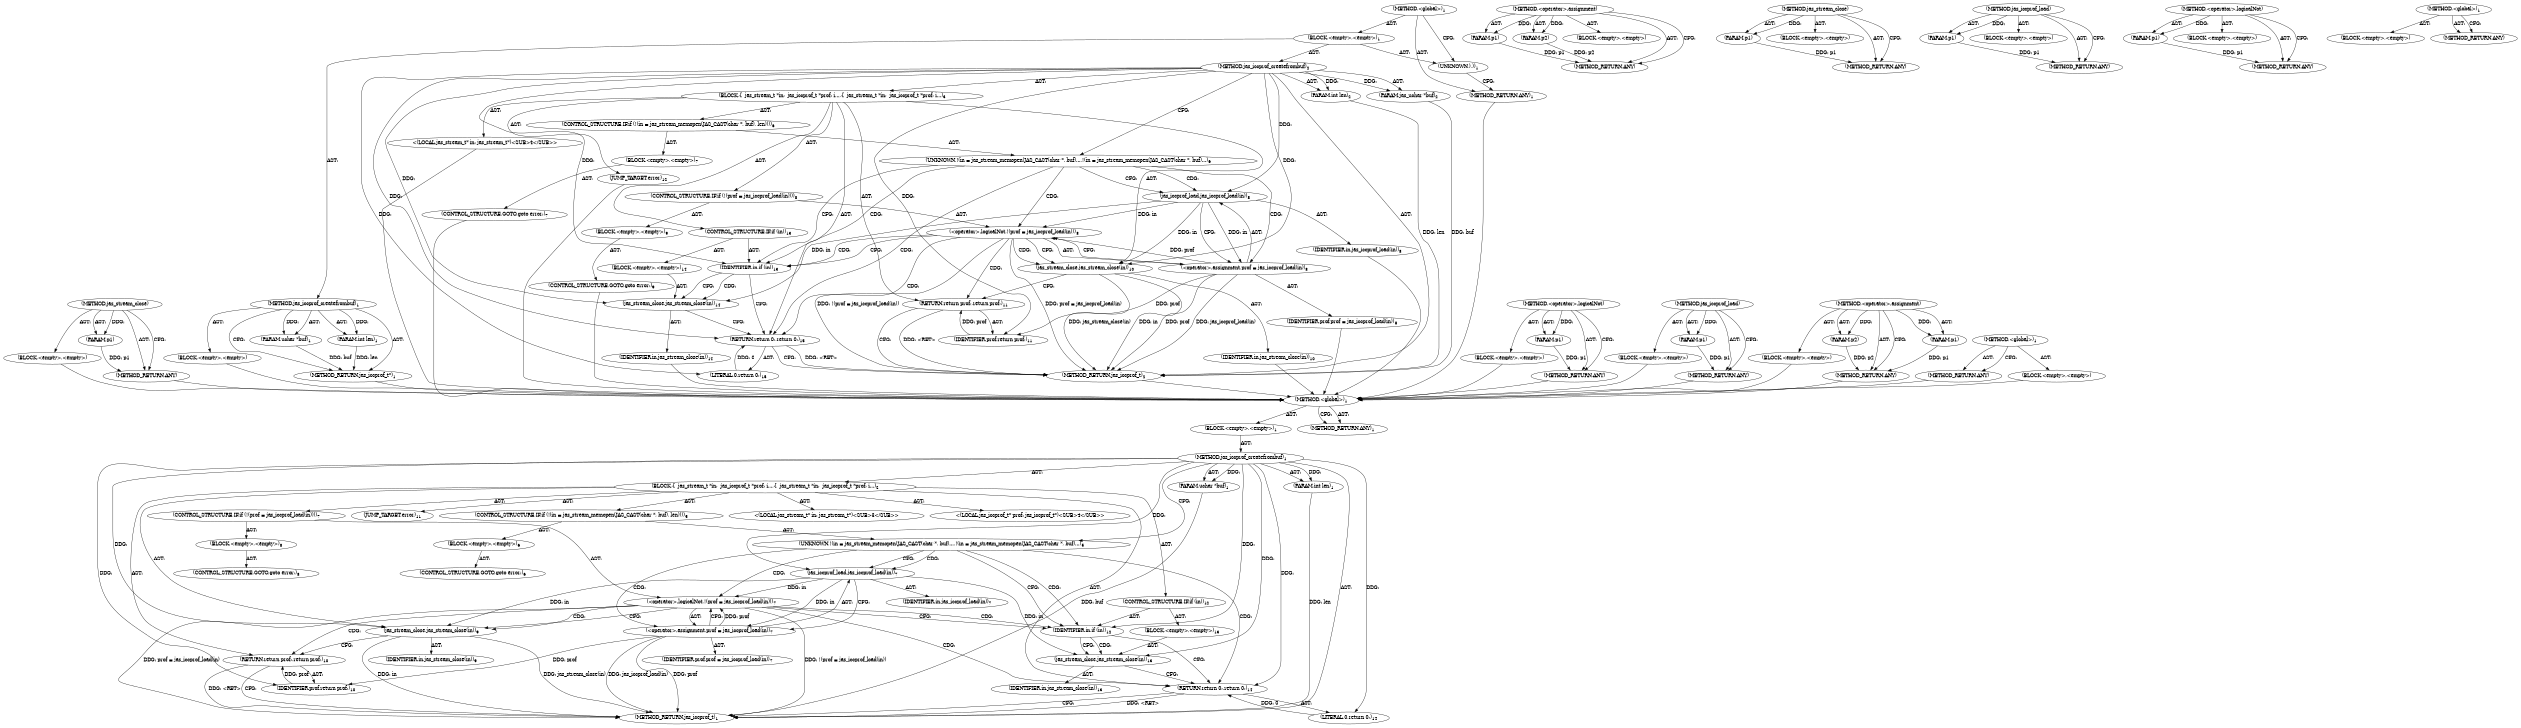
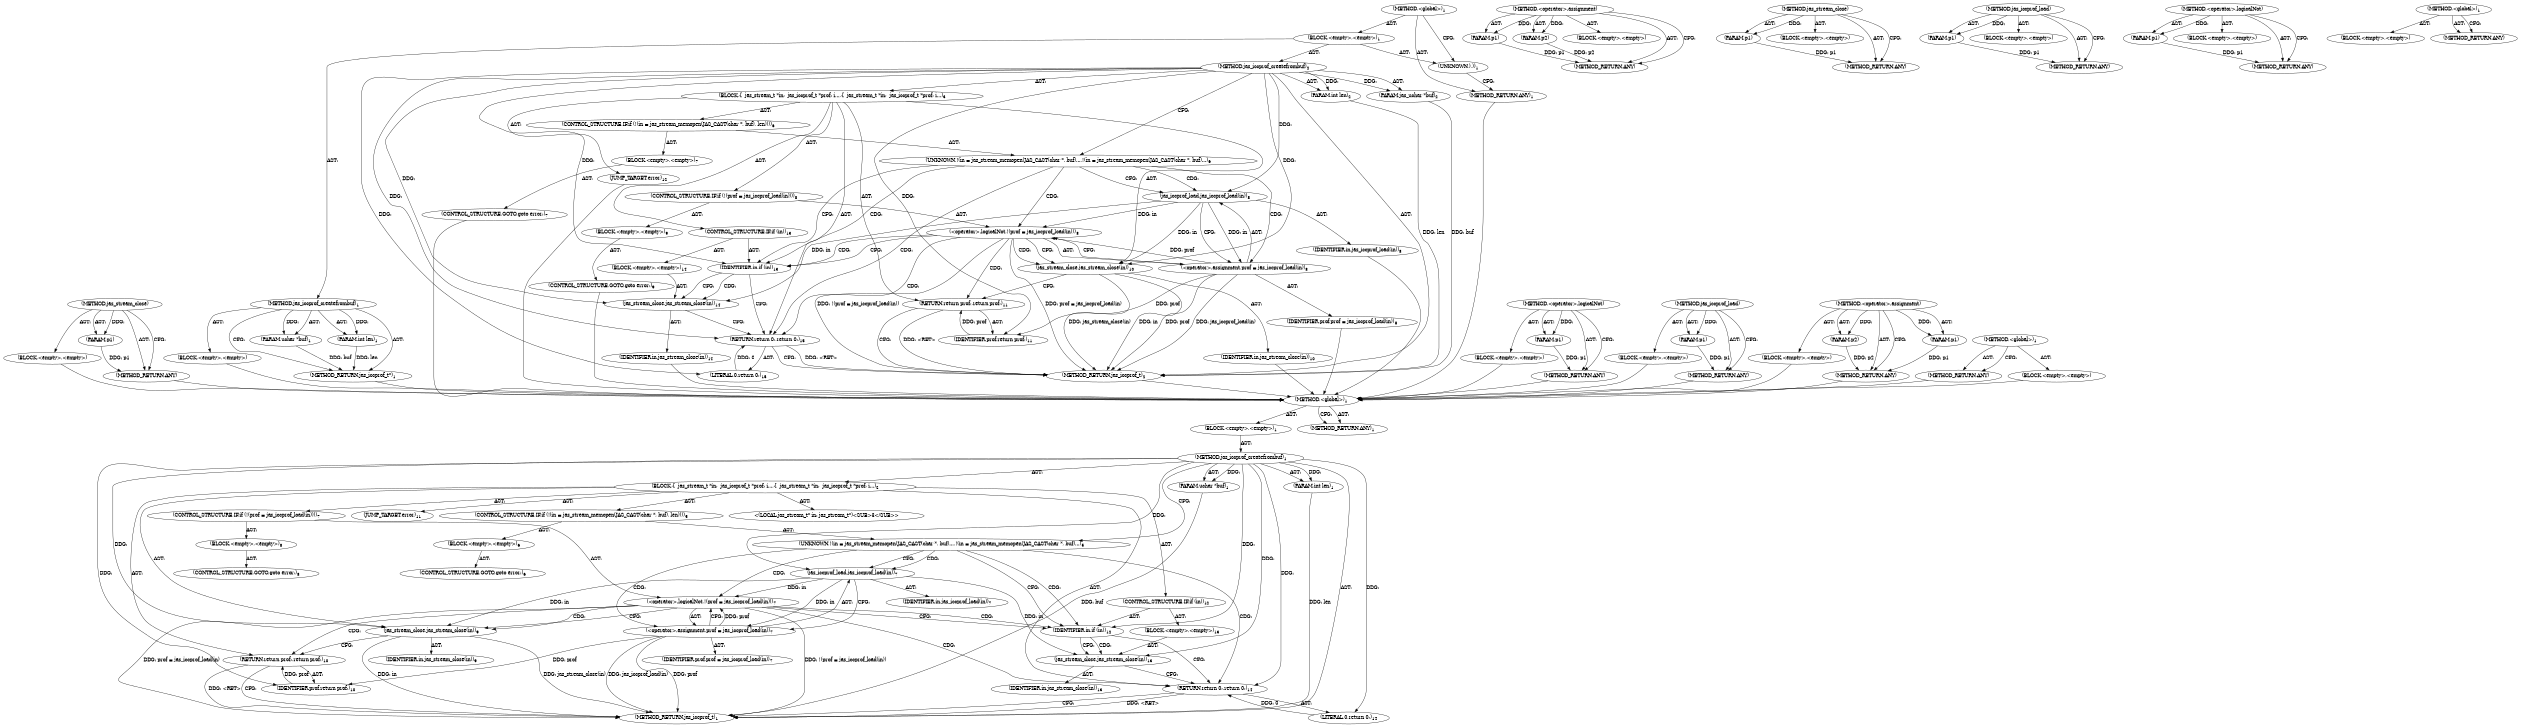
  digraph {
    n1 [label=<(METHOD,&lt;global&gt;)<SUB>1</SUB>>]
    n2 [label=<(BLOCK,&lt;empty&gt;,&lt;empty&gt;)<SUB>1</SUB>>]
    n3 [label=<(METHOD_RETURN,ANY)<SUB>1</SUB>>]
    n4 [label=<(METHOD,jas_iccprof_createfrombuf)<SUB>1</SUB>>]
    n5 [label=<(PARAM,uchar *buf)<SUB>1</SUB>>]
    n6 [label=<(PARAM,int len)<SUB>1</SUB>>]
    n7 [label=<(BLOCK,{  	jas_stream_t *in;  	jas_iccprof_t *prof; 	i...,{  	jas_stream_t *in;  	jas_iccprof_t *prof; 	i...)<SUB>2</SUB>>]
    n8 [label=<(UNKNOWN,!(in = jas_stream_memopen(JAS_CAST(char *, buf)...,!(in = jas_stream_memopen(JAS_CAST(char *, buf)...)<SUB>5</SUB>>]
    n9 [label=<(jas_iccprof_load,jas_iccprof_load(in))<SUB>7</SUB>>]
    n10 [label=<(jas_stream_close,jas_stream_close(in))<SUB>9</SUB>>]
    n11 [label=<(IDENTIFIER,prof,return prof;)<SUB>10</SUB>>]
    n12 [label=<(IDENTIFIER,in,if (in))<SUB>12</SUB>>]
    n13 [label=<(jas_stream_close,jas_stream_close(in))<SUB>13</SUB>>]
    n14 [label=<(RETURN,return 0;,return 0;)<SUB>14</SUB>>]
    n15 [label=<(LITERAL,0,return 0;)<SUB>14</SUB>>]
    n16 [label=<(METHOD_RETURN,jas_iccprof_t)<SUB>1</SUB>>]
    n17 [label="<(LOCAL,jas_stream_t* in: jas_stream_t*)<SUB>3</SUB>>"]
-   n18 [label="<(LOCAL,jas_iccprof_t* prof: jas_iccprof_t*)<SUB>4</SUB>>"]
    n19 [label=<(CONTROL_STRUCTURE,IF,if (!(in = jas_stream_memopen(JAS_CAST(char *, buf), len))))<SUB>5</SUB>>]
    n20 [label=<(CONTROL_STRUCTURE,IF,if (!(prof = jas_iccprof_load(in))))<SUB>7</SUB>>]
    n21 [label=<(RETURN,return prof;,return prof;)<SUB>10</SUB>>]
    n22 [label=<(JUMP_TARGET,error)<SUB>11</SUB>>]
    n23 [label=<(CONTROL_STRUCTURE,IF,if (in))<SUB>12</SUB>>]
    n24 [label=<(&lt;operator&gt;.logicalNot,!(prof = jas_iccprof_load(in)))<SUB>7</SUB>>]
    n25 [label=<(&lt;operator&gt;.assignment,prof = jas_iccprof_load(in))<SUB>7</SUB>>]
    n26 [label=<(IDENTIFIER,in,jas_iccprof_load(in))<SUB>7</SUB>>]
    n27 [label=<(IDENTIFIER,in,jas_stream_close(in))<SUB>9</SUB>>]
    n28 [label=<(IDENTIFIER,in,jas_stream_close(in))<SUB>13</SUB>>]
    n29 [label=<(BLOCK,&lt;empty&gt;,&lt;empty&gt;)<SUB>6</SUB>>]
    n30 [label=<(BLOCK,&lt;empty&gt;,&lt;empty&gt;)<SUB>8</SUB>>]
    n31 [label=<(BLOCK,&lt;empty&gt;,&lt;empty&gt;)<SUB>13</SUB>>]
    n32 [label=<(CONTROL_STRUCTURE,GOTO,goto error;)<SUB>6</SUB>>]
    n33 [label=<(IDENTIFIER,prof,prof = jas_iccprof_load(in))<SUB>7</SUB>>]
    n34 [label=<(CONTROL_STRUCTURE,GOTO,goto error;)<SUB>8</SUB>>]
    n35 [label=<(METHOD,&lt;operator&gt;.assignment)>]
    n36 [label=<(PARAM,p1)>]
    n37 [label=<(PARAM,p2)>]
    n38 [label=<(BLOCK,&lt;empty&gt;,&lt;empty&gt;)>]
    n39 [label=<(METHOD_RETURN,ANY)>]
    n40 [label=<(METHOD,jas_stream_close)>]
    n41 [label=<(PARAM,p1)>]
    n42 [label=<(BLOCK,&lt;empty&gt;,&lt;empty&gt;)>]
    n43 [label=<(METHOD_RETURN,ANY)>]
    n44 [label=<(METHOD,jas_iccprof_load)>]
    n45 [label=<(PARAM,p1)>]
    n46 [label=<(BLOCK,&lt;empty&gt;,&lt;empty&gt;)>]
    n47 [label=<(METHOD_RETURN,ANY)>]
    n48 [label=<(METHOD,&lt;operator&gt;.logicalNot)>]
    n49 [label=<(PARAM,p1)>]
    n50 [label=<(BLOCK,&lt;empty&gt;,&lt;empty&gt;)>]
    n51 [label=<(METHOD_RETURN,ANY)>]
    n52 [label=<(METHOD,&lt;global&gt;)<SUB>1</SUB>>]
    n53 [label=<(BLOCK,&lt;empty&gt;,&lt;empty&gt;)>]
    n54 [label=<(METHOD_RETURN,ANY)>]
    n55 [label=<(METHOD,jas_stream_close)>]
    n56 [label=<(PARAM,p1)>]
    n57 [label=<(BLOCK,&lt;empty&gt;,&lt;empty&gt;)>]
    n58 [label=<(METHOD_RETURN,ANY)>]
    n59 [label=<(METHOD,&lt;global&gt;)<SUB>1</SUB>>]
    n60 [label=<(BLOCK,&lt;empty&gt;,&lt;empty&gt;)<SUB>1</SUB>>]
    n61 [label=<(UNKNOWN,),))<SUB>1</SUB>>]
    n62 [label=<(METHOD_RETURN,ANY)<SUB>1</SUB>>]
    n63 [label=<(METHOD,jas_iccprof_createfrombuf)<SUB>1</SUB>>]
    n64 [label=<(METHOD,jas_iccprof_createfrombuf)<SUB>2</SUB>>]
    n65 [label=<(PARAM,uchar *buf)<SUB>1</SUB>>]
    n66 [label=<(PARAM,int len)<SUB>1</SUB>>]
    n67 [label=<(BLOCK,&lt;empty&gt;,&lt;empty&gt;)>]
    n68 [label=<(METHOD_RETURN,jas_iccprof_t*)<SUB>1</SUB>>]
    n69 [label=<(PARAM,jas_uchar *buf)<SUB>2</SUB>>]
    n70 [label=<(PARAM,int len)<SUB>2</SUB>>]
    n71 [label=<(BLOCK,{  	jas_stream_t *in;  	jas_iccprof_t *prof; 	i...,{  	jas_stream_t *in;  	jas_iccprof_t *prof; 	i...)<SUB>3</SUB>>]
    n72 [label=<(UNKNOWN,!(in = jas_stream_memopen(JAS_CAST(char *, buf)...,!(in = jas_stream_memopen(JAS_CAST(char *, buf)...)<SUB>6</SUB>>]
    n73 [label=<(jas_iccprof_load,jas_iccprof_load(in))<SUB>8</SUB>>]
    n74 [label=<(jas_stream_close,jas_stream_close(in))<SUB>10</SUB>>]
    n75 [label=<(IDENTIFIER,prof,return prof;)<SUB>11</SUB>>]
    n76 [label=<(IDENTIFIER,in,if (in))<SUB>13</SUB>>]
    n77 [label=<(jas_stream_close,jas_stream_close(in))<SUB>14</SUB>>]
    n78 [label=<(RETURN,return 0;,return 0;)<SUB>15</SUB>>]
    n79 [label=<(LITERAL,0,return 0;)<SUB>15</SUB>>]
    n80 [label=<(METHOD_RETURN,jas_iccprof_t)<SUB>2</SUB>>]
-   n81 [label="<(LOCAL,jas_stream_t* in: jas_stream_t*)<SUB>4</SUB>>"]
    n82 [label=<(CONTROL_STRUCTURE,IF,if (!(in = jas_stream_memopen(JAS_CAST(char *, buf), len))))<SUB>6</SUB>>]
    n83 [label=<(CONTROL_STRUCTURE,IF,if (!(prof = jas_iccprof_load(in))))<SUB>8</SUB>>]
    n84 [label=<(RETURN,return prof;,return prof;)<SUB>11</SUB>>]
    n85 [label=<(JUMP_TARGET,error)<SUB>12</SUB>>]
    n86 [label=<(CONTROL_STRUCTURE,IF,if (in))<SUB>13</SUB>>]
    n87 [label=<(&lt;operator&gt;.logicalNot,!(prof = jas_iccprof_load(in)))<SUB>8</SUB>>]
    n88 [label=<(&lt;operator&gt;.assignment,prof = jas_iccprof_load(in))<SUB>8</SUB>>]
    n89 [label=<(IDENTIFIER,in,jas_iccprof_load(in))<SUB>8</SUB>>]
    n90 [label=<(IDENTIFIER,in,jas_stream_close(in))<SUB>10</SUB>>]
    n91 [label=<(IDENTIFIER,in,jas_stream_close(in))<SUB>14</SUB>>]
    n92 [label=<(BLOCK,&lt;empty&gt;,&lt;empty&gt;)<SUB>7</SUB>>]
    n93 [label=<(BLOCK,&lt;empty&gt;,&lt;empty&gt;)<SUB>9</SUB>>]
    n94 [label=<(BLOCK,&lt;empty&gt;,&lt;empty&gt;)<SUB>14</SUB>>]
    n95 [label=<(CONTROL_STRUCTURE,GOTO,goto error;)<SUB>7</SUB>>]
    n96 [label=<(IDENTIFIER,prof,prof = jas_iccprof_load(in))<SUB>8</SUB>>]
    n97 [label=<(CONTROL_STRUCTURE,GOTO,goto error;)<SUB>9</SUB>>]
    n98 [label=<(METHOD,&lt;operator&gt;.logicalNot)>]
    n99 [label=<(PARAM,p1)>]
    n100 [label=<(BLOCK,&lt;empty&gt;,&lt;empty&gt;)>]
    n101 [label=<(METHOD_RETURN,ANY)>]
    n102 [label=<(METHOD,jas_iccprof_load)>]
    n103 [label=<(PARAM,p1)>]
    n104 [label=<(BLOCK,&lt;empty&gt;,&lt;empty&gt;)>]
    n105 [label=<(METHOD_RETURN,ANY)>]
    n106 [label=<(METHOD,&lt;operator&gt;.assignment)>]
    n107 [label=<(PARAM,p1)>]
    n108 [label=<(PARAM,p2)>]
    n109 [label=<(BLOCK,&lt;empty&gt;,&lt;empty&gt;)>]
    n110 [label=<(METHOD_RETURN,ANY)>]
    n111 [label=<(METHOD,&lt;global&gt;)<SUB>1</SUB>>]
    n112 [label=<(BLOCK,&lt;empty&gt;,&lt;empty&gt;)>]
    n113 [label=<(METHOD_RETURN,ANY)>]
    n1 -> n2 [label="AST: "]
    n1 -> n3 [label="AST: "]
    n1 -> n3 [label="CFG: "]
    n2 -> n4 [label="AST: "]
    n4 -> n5 [label="AST: "]
    n4 -> n5 [label="DDG: "]
    n4 -> n6 [label="AST: "]
    n4 -> n6 [label="DDG: "]
    n4 -> n7 [label="AST: "]
    n4 -> n8 [label="CFG: "]
    n4 -> n9 [label="DDG: "]
    n4 -> n10 [label="DDG: "]
    n4 -> n11 [label="DDG: "]
    n4 -> n12 [label="DDG: "]
    n4 -> n13 [label="DDG: "]
    n4 -> n14 [label="DDG: "]
    n4 -> n15 [label="DDG: "]
    n4 -> n16 [label="AST: "]
    n5 -> n16 [label="DDG: buf"]
    n6 -> n16 [label="DDG: len"]
    n7 -> n10 [label="AST: "]
    n7 -> n14 [label="AST: "]
    n7 -> n17 [label="AST: "]
-   n7 -> n18 [label="AST: "]
    n7 -> n19 [label="AST: "]
    n7 -> n20 [label="AST: "]
    n7 -> n21 [label="AST: "]
    n7 -> n22 [label="AST: "]
    n7 -> n23 [label="AST: "]
    n8 -> n9 [label="CFG: "]
    n8 -> n9 [label="CDG: "]
    n8 -> n12 [label="CFG: "]
    n8 -> n12 [label="CDG: "]
    n8 -> n14 [label="CDG: "]
    n8 -> n24 [label="CDG: "]
    n8 -> n25 [label="CDG: "]
    n9 -> n10 [label="DDG: in"]
    n9 -> n13 [label="DDG: in"]
    n9 -> n24 [label="DDG: in"]
    n9 -> n25 [label="CFG: "]
    n9 -> n25 [label="DDG: in"]
    n9 -> n26 [label="AST: "]
    n10 -> n16 [label="DDG: in"]
    n10 -> n16 [label="DDG: jas_stream_close(in)"]
    n10 -> n21 [label="CFG: "]
    n10 -> n27 [label="AST: "]
    n11 -> n21 [label="DDG: prof"]
    n12 -> n13 [label="CFG: "]
    n12 -> n13 [label="CDG: "]
    n12 -> n14 [label="CFG: "]
    n13 -> n14 [label="CFG: "]
    n13 -> n28 [label="AST: "]
    n14 -> n15 [label="AST: "]
    n14 -> n16 [label="CFG: "]
    n14 -> n16 [label="DDG: &lt;RET&gt;"]
    n15 -> n14 [label="DDG: 0"]
    n19 -> n8 [label="AST: "]
    n19 -> n29 [label="AST: "]
    n20 -> n24 [label="AST: "]
    n20 -> n30 [label="AST: "]
    n21 -> n11 [label="AST: "]
    n21 -> n16 [label="CFG: "]
    n21 -> n16 [label="DDG: &lt;RET&gt;"]
    n23 -> n12 [label="AST: "]
    n23 -> n31 [label="AST: "]
    n24 -> n10 [label="CFG: "]
    n24 -> n10 [label="CDG: "]
    n24 -> n12 [label="CFG: "]
    n24 -> n12 [label="CDG: "]
    n24 -> n14 [label="CDG: "]
    n24 -> n16 [label="DDG: prof = jas_iccprof_load(in)"]
    n24 -> n16 [label="DDG: !(prof = jas_iccprof_load(in))"]
    n24 -> n21 [label="CDG: "]
    n24 -> n25 [label="AST: "]
    n25 -> n9 [label="AST: "]
    n25 -> n11 [label="DDG: prof"]
    n25 -> n16 [label="DDG: prof"]
    n25 -> n16 [label="DDG: jas_iccprof_load(in)"]
    n25 -> n24 [label="CFG: "]
    n25 -> n24 [label="DDG: prof"]
    n25 -> n33 [label="AST: "]
    n29 -> n32 [label="AST: "]
    n30 -> n34 [label="AST: "]
    n31 -> n13 [label="AST: "]
    n35 -> n36 [label="AST: "]
    n35 -> n36 [label="DDG: "]
    n35 -> n37 [label="AST: "]
    n35 -> n37 [label="DDG: "]
    n35 -> n38 [label="AST: "]
    n35 -> n39 [label="AST: "]
    n35 -> n39 [label="CFG: "]
    n36 -> n39 [label="DDG: p1"]
    n37 -> n39 [label="DDG: p2"]
    n40 -> n41 [label="AST: "]
    n40 -> n41 [label="DDG: "]
    n40 -> n42 [label="AST: "]
    n40 -> n43 [label="AST: "]
    n40 -> n43 [label="CFG: "]
    n41 -> n43 [label="DDG: p1"]
    n44 -> n45 [label="AST: "]
    n44 -> n45 [label="DDG: "]
    n44 -> n46 [label="AST: "]
    n44 -> n47 [label="AST: "]
    n44 -> n47 [label="CFG: "]
    n45 -> n47 [label="DDG: p1"]
    n48 -> n49 [label="AST: "]
    n48 -> n49 [label="DDG: "]
    n48 -> n50 [label="AST: "]
    n48 -> n51 [label="AST: "]
    n48 -> n51 [label="CFG: "]
    n49 -> n51 [label="DDG: p1"]
    n52 -> n53 [label="AST: "]
    n52 -> n54 [label="AST: "]
    n52 -> n54 [label="CFG: "]
    n55 -> n56 [label="AST: "]
    n55 -> n56 [label="DDG: "]
    n55 -> n57 [label="AST: "]
    n55 -> n58 [label="AST: "]
    n55 -> n58 [label="CFG: "]
    n56 -> n58 [label="DDG: p1"]
    n57 -> n1
    n58 -> n1
    n59 -> n60 [label="AST: "]
    n59 -> n61 [label="CFG: "]
    n59 -> n62 [label="AST: "]
    n60 -> n61 [label="AST: "]
    n60 -> n63 [label="AST: "]
    n60 -> n64 [label="AST: "]
    n61 -> n62 [label="CFG: "]
    n62 -> n1
    n63 -> n65 [label="AST: "]
    n63 -> n65 [label="DDG: "]
    n63 -> n66 [label="AST: "]
    n63 -> n66 [label="DDG: "]
    n63 -> n67 [label="AST: "]
    n63 -> n68 [label="AST: "]
    n63 -> n68 [label="CFG: "]
    n64 -> n69 [label="AST: "]
    n64 -> n69 [label="DDG: "]
    n64 -> n70 [label="AST: "]
    n64 -> n70 [label="DDG: "]
    n64 -> n71 [label="AST: "]
    n64 -> n72 [label="CFG: "]
    n64 -> n73 [label="DDG: "]
    n64 -> n74 [label="DDG: "]
    n64 -> n75 [label="DDG: "]
    n64 -> n76 [label="DDG: "]
    n64 -> n77 [label="DDG: "]
    n64 -> n78 [label="DDG: "]
    n64 -> n79 [label="DDG: "]
    n64 -> n80 [label="AST: "]
    n65 -> n68 [label="DDG: buf"]
    n66 -> n68 [label="DDG: len"]
    n67 -> n1
    n68 -> n1
    n69 -> n80 [label="DDG: buf"]
    n70 -> n80 [label="DDG: len"]
    n71 -> n74 [label="AST: "]
    n71 -> n78 [label="AST: "]
-   n71 -> n81 [label="AST: "]
    n71 -> n82 [label="AST: "]
    n71 -> n83 [label="AST: "]
    n71 -> n84 [label="AST: "]
    n71 -> n85 [label="AST: "]
    n71 -> n86 [label="AST: "]
    n72 -> n73 [label="CFG: "]
    n72 -> n73 [label="CDG: "]
    n72 -> n76 [label="CFG: "]
    n72 -> n76 [label="CDG: "]
    n72 -> n78 [label="CDG: "]
    n72 -> n87 [label="CDG: "]
    n72 -> n88 [label="CDG: "]
    n73 -> n74 [label="DDG: in"]
    n73 -> n77 [label="DDG: in"]
    n73 -> n87 [label="DDG: in"]
    n73 -> n88 [label="CFG: "]
    n73 -> n88 [label="DDG: in"]
    n73 -> n89 [label="AST: "]
    n74 -> n80 [label="DDG: in"]
    n74 -> n80 [label="DDG: jas_stream_close(in)"]
    n74 -> n84 [label="CFG: "]
    n74 -> n90 [label="AST: "]
    n75 -> n84 [label="DDG: prof"]
    n76 -> n77 [label="CFG: "]
    n76 -> n77 [label="CDG: "]
    n76 -> n78 [label="CFG: "]
    n77 -> n78 [label="CFG: "]
    n77 -> n91 [label="AST: "]
    n78 -> n79 [label="AST: "]
    n78 -> n80 [label="CFG: "]
    n78 -> n80 [label="DDG: &lt;RET&gt;"]
    n79 -> n78 [label="DDG: 0"]
    n80 -> n1
-   n81 -> n1
    n82 -> n72 [label="AST: "]
    n82 -> n92 [label="AST: "]
    n83 -> n87 [label="AST: "]
    n83 -> n93 [label="AST: "]
    n84 -> n75 [label="AST: "]
    n84 -> n80 [label="CFG: "]
    n84 -> n80 [label="DDG: &lt;RET&gt;"]
    n85 -> n1
    n86 -> n76 [label="AST: "]
    n86 -> n94 [label="AST: "]
    n87 -> n74 [label="CFG: "]
    n87 -> n74 [label="CDG: "]
    n87 -> n76 [label="CFG: "]
    n87 -> n76 [label="CDG: "]
    n87 -> n78 [label="CDG: "]
    n87 -> n80 [label="DDG: prof = jas_iccprof_load(in)"]
    n87 -> n80 [label="DDG: !(prof = jas_iccprof_load(in))"]
    n87 -> n84 [label="CDG: "]
    n87 -> n88 [label="AST: "]
    n88 -> n73 [label="AST: "]
    n88 -> n75 [label="DDG: prof"]
    n88 -> n80 [label="DDG: prof"]
    n88 -> n80 [label="DDG: jas_iccprof_load(in)"]
    n88 -> n87 [label="CFG: "]
    n88 -> n87 [label="DDG: prof"]
    n88 -> n96 [label="AST: "]
    n89 -> n1
    n90 -> n1
    n91 -> n1
    n92 -> n95 [label="AST: "]
    n93 -> n97 [label="AST: "]
    n94 -> n77 [label="AST: "]
    n95 -> n1
    n96 -> n1
    n97 -> n1
    n98 -> n99 [label="AST: "]
    n98 -> n99 [label="DDG: "]
    n98 -> n100 [label="AST: "]
    n98 -> n101 [label="AST: "]
    n98 -> n101 [label="CFG: "]
    n99 -> n101 [label="DDG: p1"]
    n100 -> n1
    n101 -> n1
    n102 -> n103 [label="AST: "]
    n102 -> n103 [label="DDG: "]
    n102 -> n104 [label="AST: "]
    n102 -> n105 [label="AST: "]
    n102 -> n105 [label="CFG: "]
    n103 -> n105 [label="DDG: p1"]
    n104 -> n1
    n105 -> n1
    n106 -> n107 [label="AST: "]
    n106 -> n107 [label="DDG: "]
    n106 -> n108 [label="AST: "]
    n106 -> n108 [label="DDG: "]
    n106 -> n109 [label="AST: "]
    n106 -> n110 [label="AST: "]
    n106 -> n110 [label="CFG: "]
    n107 -> n110 [label="DDG: p1"]
    n108 -> n110 [label="DDG: p2"]
    n109 -> n1
    n110 -> n1
    n111 -> n112 [label="AST: "]
    n111 -> n113 [label="AST: "]
    n111 -> n113 [label="CFG: "]
    n112 -> n1
    n113 -> n1
  }
